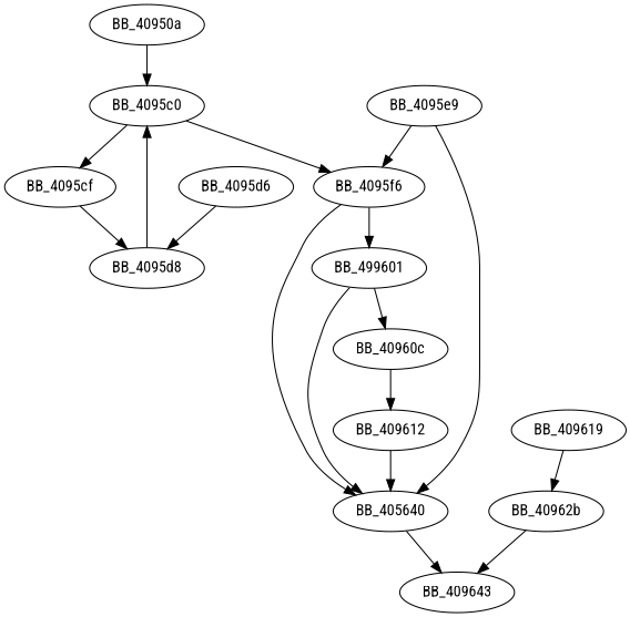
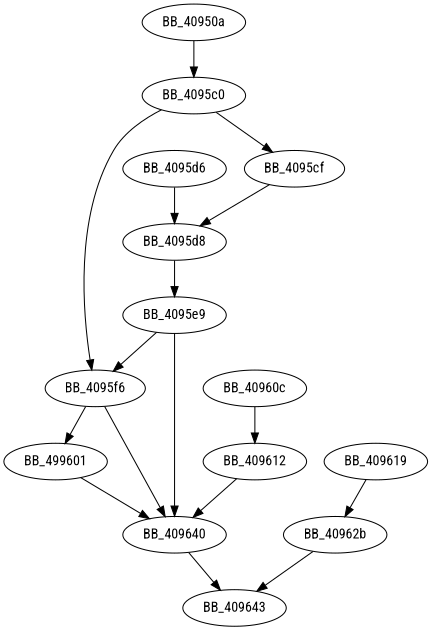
  digraph {
    fontname="Roboto Condensed"
    node [fontname="Roboto Condensed"]
    edge [fontname="Roboto Condensed"]
    n1 [label=BB_40950a]
    BB_4095c0
    BB_4095cf
    BB_4095f6
    BB_4095d8
    BB_4095d6
    BB_4095e9
-   BB_409640 [label=BB_405640]
+   BB_409640
    n9 [label=BB_499601]
    BB_409643
    BB_40960c
    BB_409612
    BB_409619
    BB_40962b
    n1 -> BB_4095c0
    BB_4095c0 -> BB_4095cf
    BB_4095c0 -> BB_4095f6
    BB_4095cf -> BB_4095d8
    BB_4095f6 -> BB_409640
    BB_4095f6 -> n9
-   BB_4095d8 -> BB_4095c0
+   BB_4095d8 -> BB_4095e9
    BB_4095d6 -> BB_4095d8
    BB_4095e9 -> BB_4095f6
    BB_4095e9 -> BB_409640
    BB_409640 -> BB_409643
    n9 -> BB_409640
-   n9 -> BB_40960c
    BB_40960c -> BB_409612
    BB_409612 -> BB_409640
    BB_409619 -> BB_40962b
    BB_40962b -> BB_409643
  }
